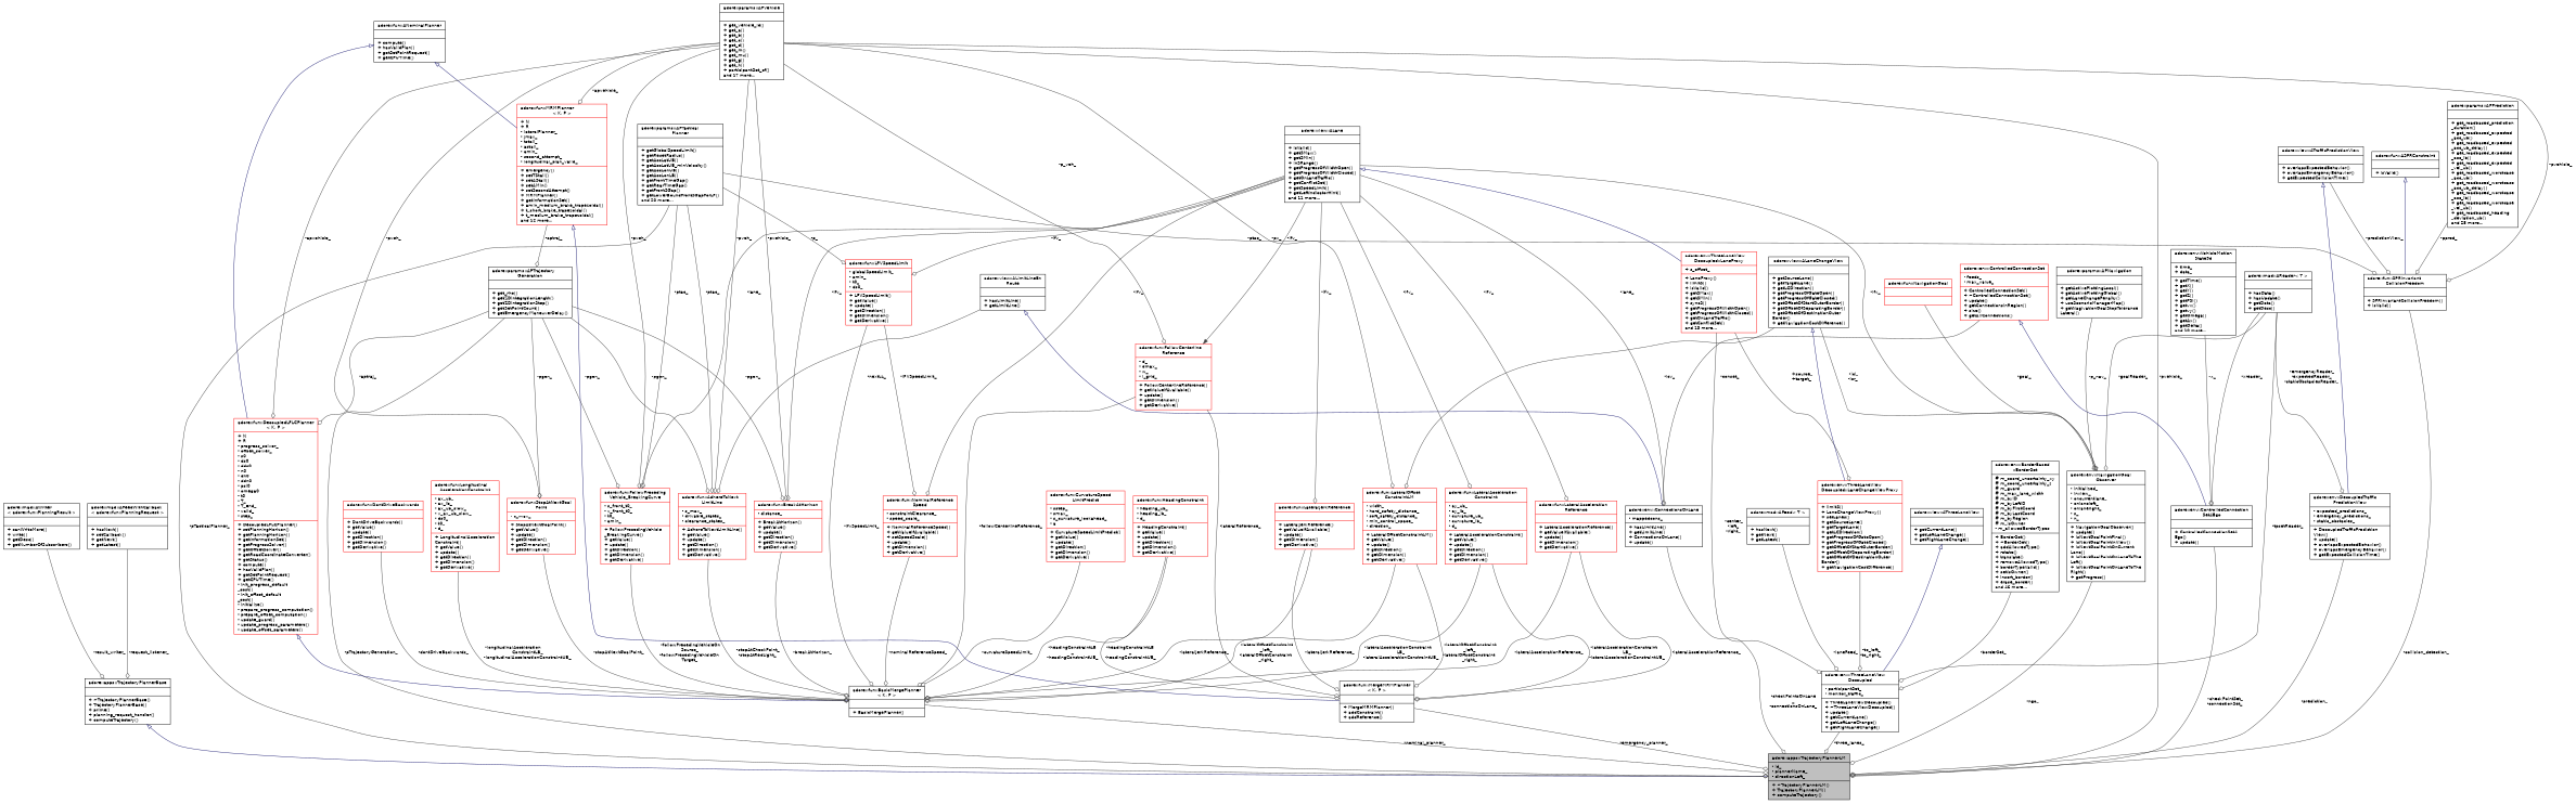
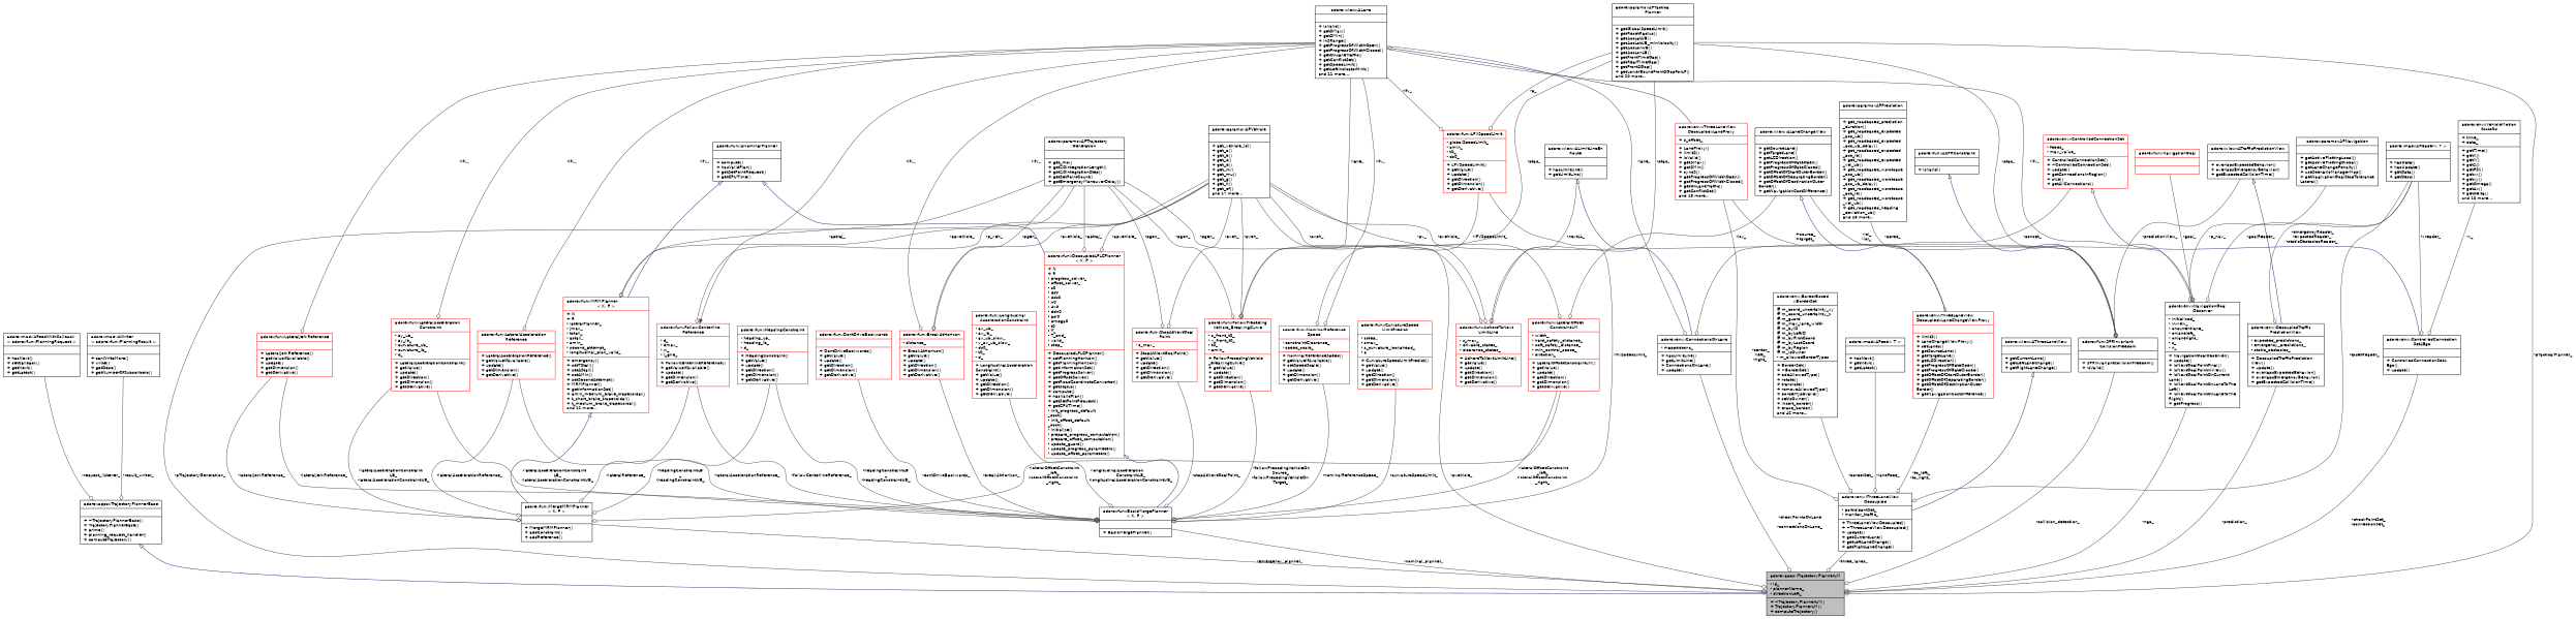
  digraph {
    node [color=black fillcolor=white fontname=Helvetica fontsize=10 shape=record style=filled]
    edge [color=grey25 fontname=Helvetica fontsize=10 labelfontname=Helvetica labelfontsize=10 style=solid arrowhead=odiamond]
    n1 [fillcolor=grey75 fontcolor=black height=0.2 label="{adore::apps::TrajectoryPlannerLM\n|- id_\l- plannerName_\l- directionLeft_\l|+ ~TrajectoryPlannerLM()\l+ TrajectoryPlannerLM()\l+ computeTrajectory()\l}" width=0.4]
    n2 [height=0.2 label="{adore::apps::TrajectoryPlannerBase\n||+ ~TrajectoryPlannerBase()\l+ TrajectoryPlannerBase()\l+ prime()\l+ planning_request_handler()\l+ computeTrajectory()\l}" width=0.4]
    n3 [height=0.2 label="{adore::mad::AFeedWithCallback\l\< adore::fun::PlanningRequest \>\n||+ hasNext()\l+ setCallback()\l+ getNext()\l+ getLatest()\l}" width=0.4]
    n4 [height=0.2 label="{adore::mad::AWriter\l\< adore::fun::PlanningResult \>\n||+ canWriteMore()\l+ write()\l+ getDesc()\l+ getNumberOfSubscribers()\l}" width=0.4]
    n5 [height=0.2 label="{adore::params::APTrajectory\lGeneration\n||+ get_rho()\l+ getZDIntegrationLength()\l+ getZDIntegrationStep()\l+ getSetPointCount()\l+ getEmergencyManeuverDelay()\l}" width=0.4]
    n6 [color=red height=0.2 label="{adore::fun::DecoupledLFLCPlanner\l\< K, P \>\n|+ N\l+ R\l- progress_solver_\l- offset_solver_\l- s0\l- ds0\l- dds0\l- n0\l- dn0\l- ddn0\l- psi0\l- omega0\l- t0\l- T_\l- T_end_\l- valid_\l- step_\l|+ DecoupledLFLCPlanner()\l+ setPlanningHorizon()\l+ getPlanningHorizon()\l+ getInformationSet()\l+ getProgressSolver()\l+ getOffsetSolver()\l+ getRoadCoordinateConverter()\l+ getStatus()\l+ compute()\l+ hasValidPlan()\l+ getSetPointRequest()\l+ getCPUTime()\l- init_progress_default\l_cost()\l- init_offset_default\l_cost()\l- initialize()\l- prepare_progress_computation()\l- prepare_offset_computation()\l- update_guard()\l- update_progress_parameters()\l- update_offset_parameters()\l}" width=0.4]
    n7 [color=red height=0.2 label="{adore::fun::StopAtNextGoal\lPoint\n|- s_max_\l|+ StopAtNextGoalPoint()\l+ getValue()\l+ update()\l+ getDirection()\l+ getDimension()\l+ getDerivative()\l}" width=0.4]
    n8 [color=red height=0.2 label="{adore::fun::AdhereToNext\lLimitLine\n|- s_max_\l- drivable_states_\l- clearance_states_\l|+ AdhereToNextLimitLine()\l+ getValue()\l+ update()\l+ getDirection()\l+ getDimension()\l+ getDerivative()\l}" width=0.4]
    n9 [color=red height=0.2 label="{adore::fun::FollowPreceding\lVehicle_BreakingCurve\n|- s_front_t0_\l- v_front_t0_\l- t0_\l- amin_\l|+ FollowPrecedingVehicle\l_BreakingCurve()\l+ getValue()\l+ update()\l+ getDirection()\l+ getDimension()\l+ getDerivative()\l}" width=0.4]
    n10 [color=red height=0.2 label="{adore::fun::BreakAtHorizon\n|- distance_\l|+ BreakAtHorizon()\l+ getValue()\l+ update()\l+ getDirection()\l+ getDimension()\l+ getDerivative()\l}" width=0.4]
    n11 [color=red height=0.2 label="{adore::fun::MRMPlanner\l\< K, P \>\n|+ N\l+ R\l- lateralPlanner_\l- jmax_\l- tstall_\l- astall_\l- amin_\l- second_attempt_\l- longitudinal_plan_valid_\l|+ emergency()\l+ setTStall()\l+ setAStall()\l+ setAMin()\l+ setSecondAttempt()\l+ MRMPlanner()\l+ getInformationSet()\l+ amin_medium_brake_trapezoidal()\l+ t_short_brake_trapezoidal()\l+ t_medium_brake_trapezoidal()\land 12 more...\l}" width=0.4]
    n12 [height=0.2 label="{adore::fun::BasicMergePlanner\l\< K, P \>\n||+ BasicMergePlanner()\l}" width=0.4]
    n13 [height=0.2 label="{adore::fun::MergeMRMPlanner\l\< K, P \>\n||+ MergeMRMPlanner()\l+ addConstraint()\l+ addReference()\l}" width=0.4]
    n14 [height=0.2 label="{adore::fun::ANominalPlanner\n||+ compute()\l+ hasValidPlan()\l+ getSetPointRequest()\l+ getCPUTime()\l}" width=0.4]
-   n15 [height=0.2 label="{adore::params::APVehicle\n||+ get_vehicle_id()\l+ get_a()\l+ get_b()\l+ get_c()\l+ get_d()\l+ get_m()\l+ get_mu()\l+ get_g()\l+ get_h()\l+ participantSet_cf()\land 17 more...\l}" width=0.4]
+   n15 [height=0.2 label="{adore::params::APVehicle\n||+ get_vehicle_id()\l+ get_a()\l+ get_b()\l+ get_c()\l+ get_d()\l+ get_m()\l+ get_mu()\l+ get_g()\l+ get_h()\l+ get_cf()\land 17 more...\l}" width=0.4]
    n16 [color=red height=0.2 label="{adore::fun::FollowCenterline\lReference\n|- d_\l- dmax_\l- w_\l- i_grid_\l|+ FollowCenterlineReference()\l+ getValueIfAvailable()\l+ update()\l+ getDimension()\l+ getDerivative()\l}" width=0.4]
    n17 [color=red height=0.2 label="{adore::fun::LateralOffset\lConstraintLM\n|- width_\l- hard_safety_distance_\l- soft_safety_distance_\l- min_control_space_\l- direction_\l|+ LateralOffsetConstraintLM()\l+ getValue()\l+ update()\l+ getDirection()\l+ getDimension()\l+ getDerivative()\l}" width=0.4]
    n18 [height=0.2 label="{adore::fun::SPRInvariant\lCollisionFreedom\n||+ SPRInvariantCollisionFreedom()\l+ isValid()\l}" width=0.4]
    n19 [color=red height=0.2 label="{adore::fun::HeadingConstraint\n|- heading_ub_\l- heading_lb_\l- d_\l|+ HeadingConstraint()\l+ getValue()\l+ update()\l+ getDirection()\l+ getDimension()\l+ getDerivative()\l}" width=0.4]
    n20 [height=0.2 label="{adore::view::ALane\n||+ isValid()\l+ getSMax()\l+ getSMin()\l+ inSRange()\l+ getProgressOfWidthOpen()\l+ getProgressOfWidthClosed()\l+ getOnLaneTraffic()\l+ getConflictSet()\l+ getSpeedLimit()\l+ getLeftIndicatorHint()\land 11 more...\l}" width=0.4]
    n21 [color=red height=0.2 label="{adore::fun::LateralJerkReference\n||+ LateralJerkReference()\l+ getValueIfAvailable()\l+ update()\l+ getDimension()\l+ getDerivative()\l}" width=0.4]
    n22 [color=red height=0.2 label="{adore::fun::LateralAcceleration\lReference\n||+ LateralAccelerationReference()\l+ getValueIfAvailable()\l+ update()\l+ getDimension()\l+ getDerivative()\l}" width=0.4]
    n23 [color=red height=0.2 label="{adore::fun::LateralAcceleration\lConstraint\n|- ay_ub_\l- ay_lb_\l- curvature_ub_\l- curvature_lb_\l- d_\l|+ LateralAccelerationConstraint()\l+ getValue()\l+ update()\l+ getDirection()\l+ getDimension()\l+ getDerivative()\l}" width=0.4]
    n24 [color=red height=0.2 label="{adore::fun::LFVSpeedLimit\n|- globalSpeedLimit_\l- amin_\l- t0_\l- ds0_\l|+ LFVSpeedLimit()\l+ getValue()\l+ update()\l+ getDirection()\l+ getDimension()\l+ getDerivative()\l}" width=0.4]
    n25 [color=red height=0.2 label="{adore::fun::NominalReference\lSpeed\n|- constraintClearance_\l- speed_scale_\l|+ NominalReferenceSpeed()\l+ getValueIfAvailable()\l+ setSpeedScale()\l+ update()\l+ getDimension()\l+ getDerivative()\l}" width=0.4]
    n26 [height=0.2 label="{adore::env::ConnectionsOnLane\n|- mappedcons_\l|+ hasLimitLine()\l+ getLimitLine()\l+ ConnectionsOnLane()\l+ update()\l}" width=0.4]
    n27 [height=0.2 label="{adore::env::NavigationGoal\lObserver\n|- initialized_\l- inview_\l- oncurrentlane_\l- onlaneleft_\l- onlaneright_\l- s_\l- n_\l|+ NavigationGoalObserver()\l+ update()\l+ isNextGoalPointFinal()\l+ isNextGoalPointInView()\l+ isNextGoalPointOnCurrent\lLane()\l+ isNextGoalPointOnLaneToThe\lLeft()\l+ isNextGoalPointOnLaneToThe\lRight()\l+ getProgress()\l}" width=0.4]
    n28 [color=red height=0.2 label="{adore::env::ThreeLaneView\lDecoupled::LaneProxy\n|+ s_offset_\l|+ LaneProxy()\l+ limitS()\l+ isValid()\l+ getSMax()\l+ getSMin()\l+ syncS()\l+ getProgressOfWidthOpen()\l+ getProgressOfWidthClosed()\l+ getOnLaneTraffic()\l+ getConflictSet()\land 13 more...\l}" width=0.4]
    n29 [color=red height=0.2 label="{adore::env::ThreeLaneView\lDecoupled::LaneChangeViewProxy\n||+ limitS()\l+ LaneChangeViewProxy()\l+ setLanes()\l+ getSourceLane()\l+ getTargetLane()\l+ getLCDirection()\l+ getProgressOfGateOpen()\l+ getProgressOfGateClosed()\l+ getOffsetOfStartOuterBorder()\l+ getOffsetOfSeparatingBorder()\l+ getOffsetOfDestinationOuter\lBorder()\l+ getNavigationCostDifference()\l}" width=0.4]
    n30 [height=0.2 label="{adore::env::ThreeLaneView\lDecoupled\n|- participantSet_\l- monitor_traffic_\l|+ ThreeLaneViewDecoupled()\l+ ~ThreeLaneViewDecoupled()\l+ update()\l+ getCurrentLane()\l+ getLeftLaneChange()\l+ getRightLaneChange()\l}" width=0.4]
    n31 [color=red height=0.2 label="{adore::fun::CurvatureSpeed\lLimitPredict\n|- sstep_\l- smax_\l- s_curvature_lookahead_\l- a\l|+ CurvatureSpeedLimitPredict()\l+ getValue()\l+ update()\l+ getDirection()\l+ getDimension()\l+ getDerivative()\l}" width=0.4]
    n32 [color=red height=0.2 label="{adore::fun::DontDriveBackwards\n||+ DontDriveBackwards()\l+ getValue()\l+ update()\l+ getDirection()\l+ getDimension()\l+ getDerivative()\l}" width=0.4]
    n33 [color=red height=0.2 label="{adore::fun::Longitudinal\lAccelerationConstraint\n|- ax_ub_\l- ax_lb_\l- ax_ub_slow_\l- v_ax_ub_slow_\l- ds0_\l- t0_\l- d_\l|+ LongitudinalAcceleration\lConstraint()\l+ getValue()\l+ update()\l+ getDirection()\l+ getDimension()\l+ getDerivative()\l}" width=0.4]
    n34 [height=0.2 label="{adore::params::APTactical\lPlanner\n||+ getGlobalSpeedLimit()\l+ getResetRadius()\l+ getAccLatUB()\l+ getAccLatUB_minVelocity()\l+ getAccLonUB()\l+ getAccLonLB()\l+ getFrontTimeGap()\l+ getRearTimeGap()\l+ getFrontSGap()\l+ getLowerBoundFrontSGapForLF()\land 20 more...\l}" width=0.4]
    n35 [height=0.2 label="{adore::view::ALimitLineEn\lRoute\n||+ hasLimitLine()\l+ getLimitLine()\l}" width=0.4]
    n36 [height=0.2 label="{adore::view::ALaneChangeView\n||+ getSourceLane()\l+ getTargetLane()\l+ getLCDirection()\l+ getProgressOfGateOpen()\l+ getProgressOfGateClosed()\l+ getOffsetOfStartOuterBorder()\l+ getOffsetOfSeparatingBorder()\l+ getOffsetOfDestinationOuter\lBorder()\l+ getNavigationCostDifference()\l}" width=0.4]
    n37 [height=0.2 label="{adore::fun::ASPRConstraint\n||+ isValid()\l}" width=0.4]
    n38 [height=0.2 label="{adore::params::APPrediction\n||+ get_roadbased_prediction\l_duration()\l+ get_roadbased_expected\l_acc_ub()\l+ get_roadbased_expected\l_acc_ub_delay()\l+ get_roadbased_expected\l_acc_lb()\l+ get_roadbased_expected\l_vel_ub()\l+ get_roadbased_worstcase\l_acc_ub()\l+ get_roadbased_worstcase\l_acc_ub_delay()\l+ get_roadbased_worstcase\l_acc_lb()\l+ get_roadbased_worstcase\l_vel_ub()\l+ get_roadbased_heading\l_deviation_ub()\land 25 more...\l}" width=0.4]
    n39 [height=0.2 label="{adore::view::ATrafficPredictionView\n||+ overlapsExpectedBehavior()\l+ overlapsEmergencyBehavior()\l+ getExpectedCollisionTime()\l}" width=0.4]
    n40 [height=0.2 label="{adore::env::DecoupledTraffic\lPredictionView\n|- expected_predictions_\l- emergency_predictions_\l- static_obstacles_\l|+ DecoupledTrafficPrediction\lView()\l+ update()\l+ overlapsExpectedBehavior()\l+ overlapsEmergencyBehavior()\l+ getExpectedCollisionTime()\l}" width=0.4]
    n41 [color=red height=0.2 label="{adore::env::ControlledConnectionSet\n|- feeds_\l- max_value_\l|+ ControlledConnectionSet()\l+ ~ControlledConnectionSet()\l+ update()\l+ getConnectionsInRegion()\l+ size()\l+ getAllConnections()\l}" width=0.4]
    n42 [height=0.2 label="{adore::env::ControlledConnection\lSet4Ego\n||+ ControlledConnectionSet4\lEgo()\l+ update()\l}" width=0.4]
    n43 [height=0.2 label="{adore::mad::AReader\< T \>\n||+ hasData()\l+ hasUpdate()\l+ getData()\l+ getDesc()\l}" width=0.4]
    n44 [color=red height=0.2 label="{adore::fun::NavigationGoal\n||}" width=0.4]
    n45 [height=0.2 label="{adore::params::APNavigation\n||+ getActivePlottingLocal()\l+ getActivePlottingGlobal()\l+ getLaneChangePenalty()\l+ useScenarioManagerMap()\l+ getNagivationGoalStopTolerance\lLateral()\l}" width=0.4]
    n46 [height=0.2 label="{adore::env::VehicleMotion\lState9d\n|+ time_\l+ data_\l|+ getTime()\l+ getX()\l+ getY()\l+ getZ()\l+ getPSI()\l+ getvx()\l+ getvy()\l+ getOmega()\l+ getAx()\l+ getDelta()\land 10 more...\l}" width=0.4]
    n47 [height=0.2 label="{adore::view::AThreeLaneView\n||+ getCurrentLane()\l+ getLeftLaneChange()\l+ getRightLaneChange()\l}" width=0.4]
    n48 [height=0.2 label="{adore::env::BorderBased\l::BorderSet\n|# m_coord_uncertainty_xy\l# m_coord_uncertainty_z\l# m_guard\l# m_max_lane_width\l# m_byID\l# m_byLeftID\l# m_byFirstCoord\l# m_byLastCoord\l# m_byRegion\l# m_isOwner\l- m_allowedBorderTypes\l|+ BorderSet()\l+ ~BorderSet()\l+ addAllowedType()\l+ rotate()\l+ translate()\l+ removeAllowedType()\l+ borderTypeValid()\l+ setIsOwner()\l+ insert_border()\l+ erase_border()\land 46 more...\l}" width=0.4]
    n49 [height=0.2 label="{adore::mad::AFeed\< T \>\n||+ hasNext()\l+ getNext()\l+ getLatest()\l}" width=0.4]
    n2 -> n1 [arrowtail=onormal color=midnightblue dir=back arrowhead=""]
    n3 -> n2 [label=" -request_listener_"]
    n4 -> n2 [label=" -result_writer_"]
    n5 -> n1 [label=" -pTrajectoryGeneration_"]
    n5 -> n6 [label=" -aptraj_"]
    n5 -> n7 [label=" -pgen_"]
    n5 -> n8 [label=" -pgen_"]
    n5 -> n9 [label=" -pgen_"]
    n5 -> n10 [label=" -pgen_"]
-   n11 -> n5 [label=" -aptraj_"]
+   n5 -> n11 [label=" -aptraj_"]
    n6 -> n12 [arrowtail=onormal color=midnightblue dir=back arrowhead=""]
    n7 -> n12 [label=" -stopAtNextGoalPoint_"]
-   n8 -> n12 [label=" -stopAtCheckPoint_\n-stopAtRedLight_"]
    n9 -> n12 [label=" -followPrecedingVehicleOn\lSource_\n-followPrecedingVehicleOn\lTarget_"]
    n10 -> n12 [label=" -breakAtHorizon_"]
    n11 -> n13 [arrowtail=onormal color=midnightblue dir=back arrowhead=""]
    n12 -> n1 [label=" -nominal_planner_"]
    n13 -> n1 [label=" -emergency_planner_"]
    n14 -> n6 [arrowtail=onormal color=midnightblue dir=back arrowhead=""]
    n14 -> n11 [arrowtail=onormal color=midnightblue dir=back arrowhead=""]
    n15 -> n1 [label=" -pvehicle_"]
    n15 -> n6 [label=" -apvehicle_"]
    n15 -> n7 [label=" -pveh_"]
    n15 -> n8 [label=" -pveh_"]
    n15 -> n9 [label=" -pveh_"]
    n15 -> n10 [label=" -pvehicle_"]
    n15 -> n11 [label=" -apvehicle_"]
    n15 -> n16 [label=" -p_veh_"]
    n15 -> n17 [label=" -pv_"]
    n15 -> n18 [label=" -pvehicle_"]
    n16 -> n12 [label=" -followCenterlineReference_"]
    n16 -> n13 [label=" -lateralReference_"]
    n17 -> n12 [label=" -lateralOffsetConstraint\l_left_\n-lateralOffsetConstraint\l_right_"]
    n17 -> n13 [label=" -lateralOffsetConstraint\l_left_\n-lateralOffsetConstraint\l_right_"]
    n18 -> n1 [label=" -collision_detection_"]
    n19 -> n12 [label=" -headingConstraintLB\l_\n-headingConstraintUB_"]
    n19 -> n13 [label=" -headingConstraintLB\l_\n-headingConstraintUB_"]
    n20 -> n9 [label=" -lane_"]
    n20 -> n10 [label=" -lfv_"]
    n20 -> n16 [arrowhead=normal label=" -lfv_"]
    n20 -> n21 [label=" -lfv_"]
    n20 -> n22 [label=" -lfv_"]
    n20 -> n23 [label=" -lfv_"]
    n20 -> n24 [label=" -lfv_"]
    n20 -> n25 [label=" -lfv_"]
    n20 -> n26 [label=" -lane_"]
    n20 -> n27 [label=" -lfv_"]
    n20 -> n28 [arrowtail=onormal color=midnightblue dir=back arrowhead=""]
    n21 -> n12 [label=" -lateralJerkReference_"]
    n21 -> n13 [label=" -lateralJerkReference_"]
    n22 -> n12 [label=" -lateralAccelerationReference_"]
    n22 -> n13 [label=" -lateralAccelerationReference_"]
    n23 -> n12 [label=" -lateralAccelerationConstraint\lLB_\n-lateralAccelerationConstraintUB_"]
    n23 -> n13 [label=" -lateralAccelerationConstraint\lLB_\n-lateralAccelerationConstraintUB_"]
    n24 -> n12 [label=" -lfvSpeedLimit_"]
    n24 -> n25 [label=" -lFVSpeedLimit_"]
    n25 -> n12 [label=" -nominalReferenceSpeed_"]
    n26 -> n1 [label=" -checkPointsOnLane\l_\n-connectionsOnLane_"]
    n27 -> n1 [label=" -ngo_"]
    n28 -> n29 [label=" +source_\n+target_"]
    n28 -> n30 [label=" -center_\n-left_\n-right_"]
    n29 -> n30 [label=" -to_left_\n-to_right_"]
    n30 -> n1 [label=" -three_lanes_"]
    n31 -> n12 [label=" -curvatureSpeedLimit_"]
    n32 -> n12 [label=" -dontDriveBackwards_"]
    n33 -> n12 [label=" -longitudinalAcceleration\lConstraintLB_\n-longitudinalAccelerationConstraintUB_"]
    n34 -> n1 [label=" -pTacticalPlanner_"]
    n34 -> n8 [label=" -ptac_"]
    n34 -> n9 [label=" -ptac_"]
    n34 -> n18 [label=" -ptac_"]
    n34 -> n24 [label=" -p_"]
    n35 -> n8 [label=" -nextLL_"]
    n35 -> n26 [arrowtail=onormal color=midnightblue dir=back arrowhead=""]
    n36 -> n17 [label=" -lcv_"]
    n36 -> n27 [label=" -lcl_\n-lcr_"]
    n36 -> n29 [arrowtail=onormal color=midnightblue dir=back arrowhead=""]
    n37 -> n18 [arrowtail=onormal color=midnightblue dir=back arrowhead=""]
    n38 -> n18 [label=" -ppred_"]
    n39 -> n18 [label=" -predictionView_"]
    n39 -> n40 [arrowtail=onormal color=midnightblue dir=back arrowhead=""]
    n40 -> n1 [label=" -prediction_"]
    n41 -> n26 [label=" -conset_"]
    n41 -> n42 [arrowtail=onormal color=midnightblue dir=back arrowhead=""]
    n42 -> n1 [label=" -checkPointSet_\n-connectionSet_"]
    n43 -> n27 [label=" -goalReader_"]
    n43 -> n30 [label=" -tpsetReader_"]
    n43 -> n40 [label=" -emergencyReader_\n-expectedReader_\n-staticObstaclesReader_"]
    n43 -> n42 [label=" -xreader_"]
    n44 -> n27 [label=" -goal_"]
    n45 -> n27 [label=" -p_nav_"]
    n46 -> n42 [label=" -x_"]
    n47 -> n30 [arrowtail=onormal color=midnightblue dir=back arrowhead=""]
    n48 -> n30 [label=" -borderSet_"]
    n49 -> n30 [label=" -laneFeed_"]
  }
